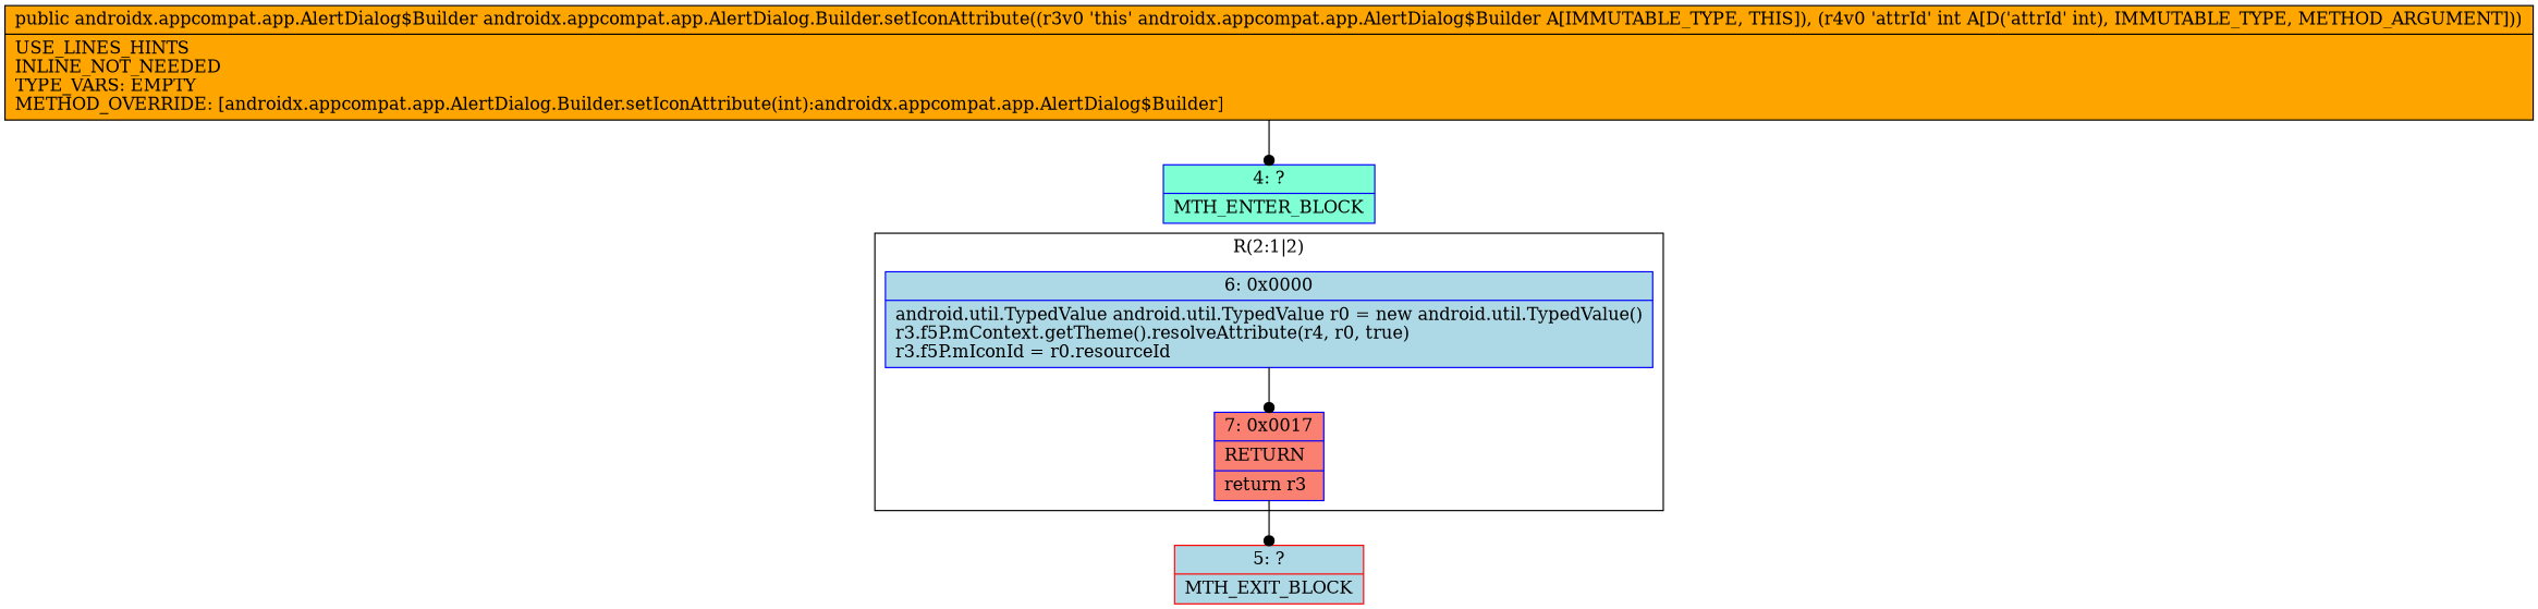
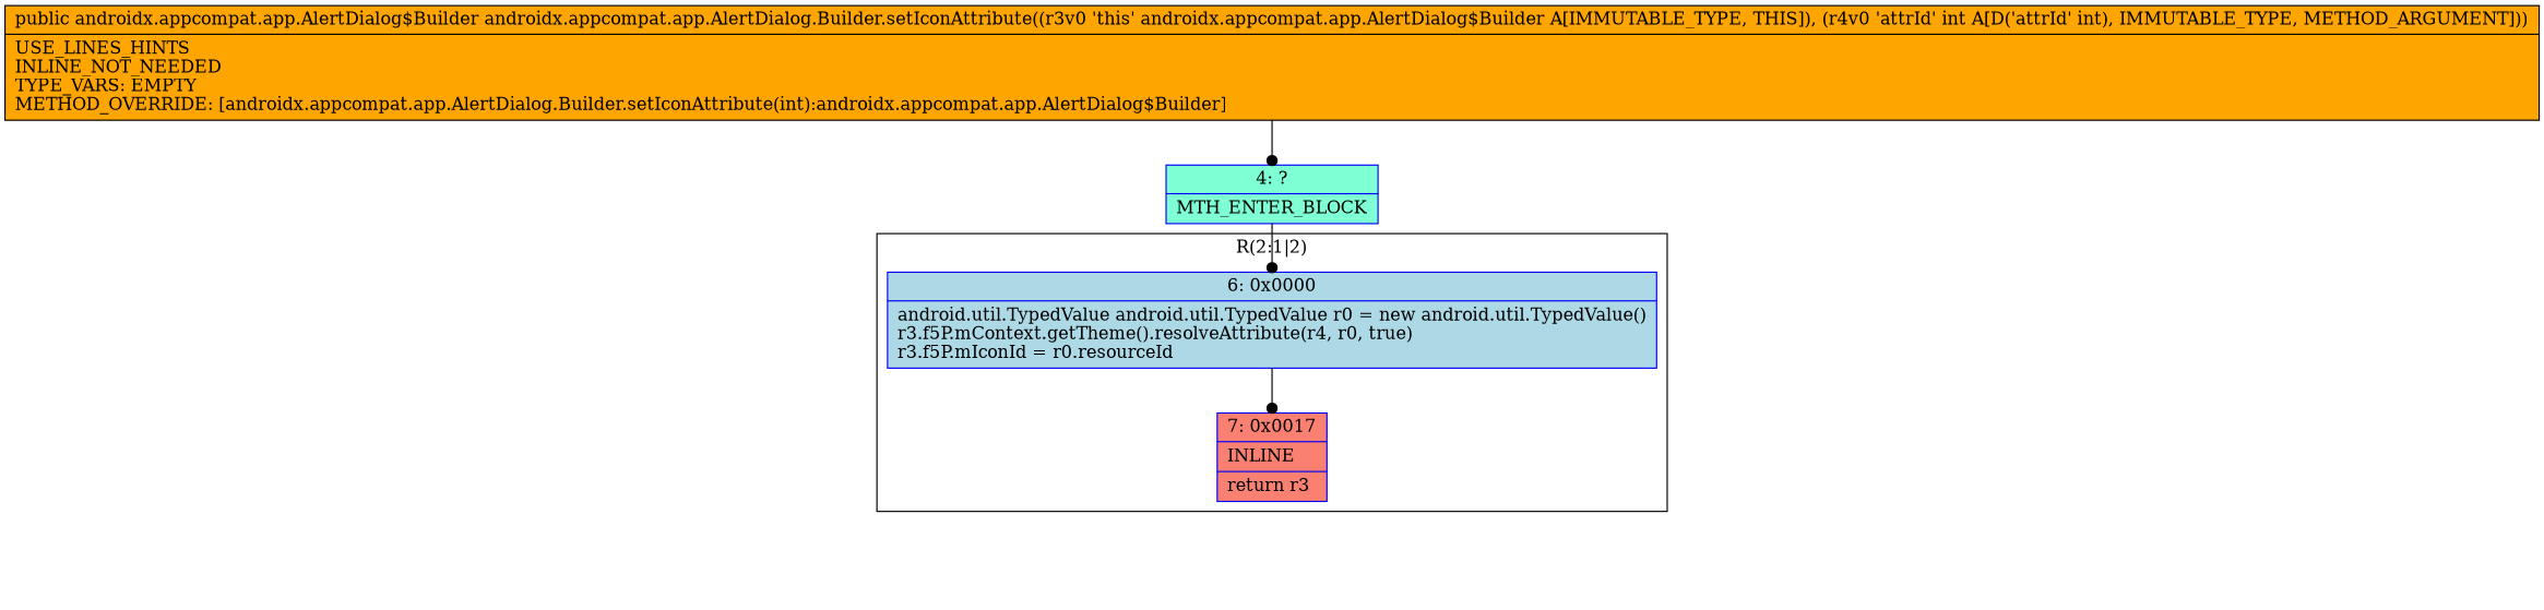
  digraph {
    node [color=blue fillcolor=lightblue shape=record style=filled]
    edge [arrowhead=dot]
    n1 [label="{6\:\ 0x0000|android.util.TypedValue android.util.TypedValue r0 = new android.util.TypedValue()\lr3.f5P.mContext.getTheme().resolveAttribute(r4, r0, true)\lr3.f5P.mIconId = r0.resourceId\l}"]
-   n2 [fillcolor=salmon label="{7\:\ 0x0017|RETURN\l|return r3\l}"]
-   n3 [color=red label="{5\:\ ?|MTH_EXIT_BLOCK\l}"]
+   n2 [fillcolor=salmon label="{7\:\ 0x0017|INLINE\l|return r3\l}"]
    n4 [fillcolor=aquamarine label="{4\:\ ?|MTH_ENTER_BLOCK\l}"]
    n5 [fillcolor=orange label="{public androidx.appcompat.app.AlertDialog$Builder androidx.appcompat.app.AlertDialog.Builder.setIconAttribute((r3v0 'this' androidx.appcompat.app.AlertDialog$Builder A[IMMUTABLE_TYPE, THIS]), (r4v0 'attrId' int A[D('attrId' int), IMMUTABLE_TYPE, METHOD_ARGUMENT]))  | USE_LINES_HINTS\lINLINE_NOT_NEEDED\lTYPE_VARS: EMPTY\lMETHOD_OVERRIDE: [androidx.appcompat.app.AlertDialog.Builder.setIconAttribute(int):androidx.appcompat.app.AlertDialog$Builder]\l}" color=""]
    subgraph cluster_1 {
      label="R(2:1|2)"
      n1
      n2
    }
    n1 -> n2
-   n2 -> n3
+   n4 -> n1
    n5 -> n4
  }
